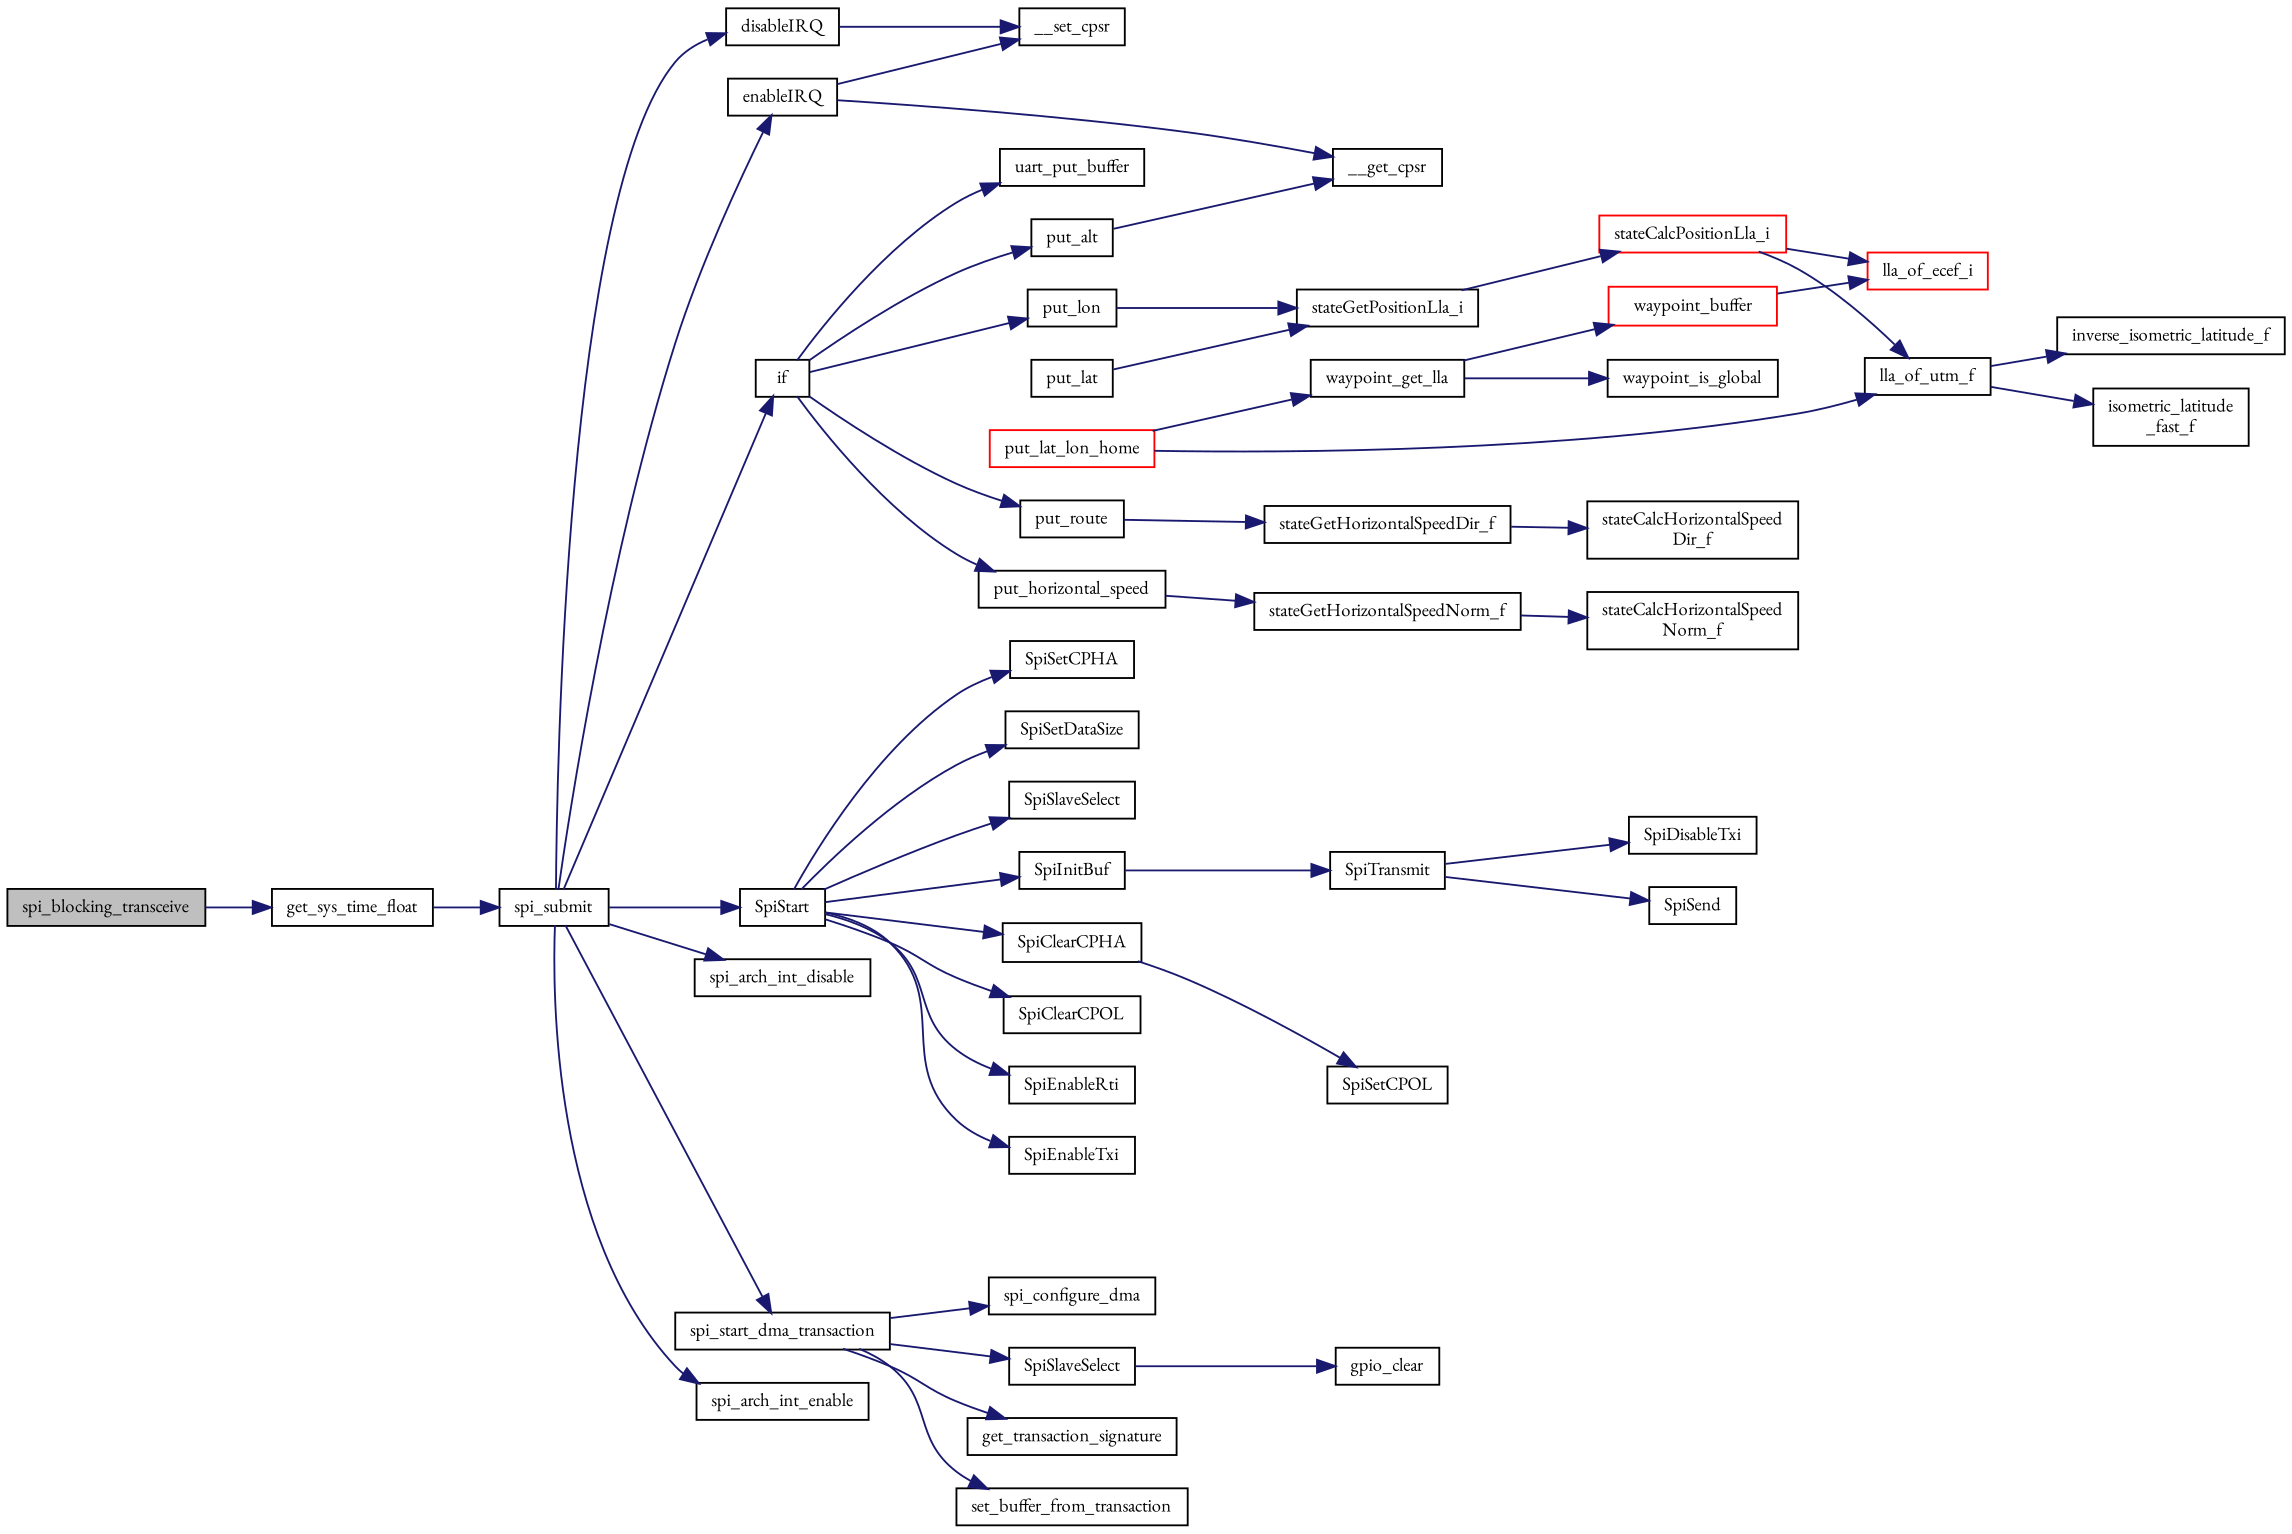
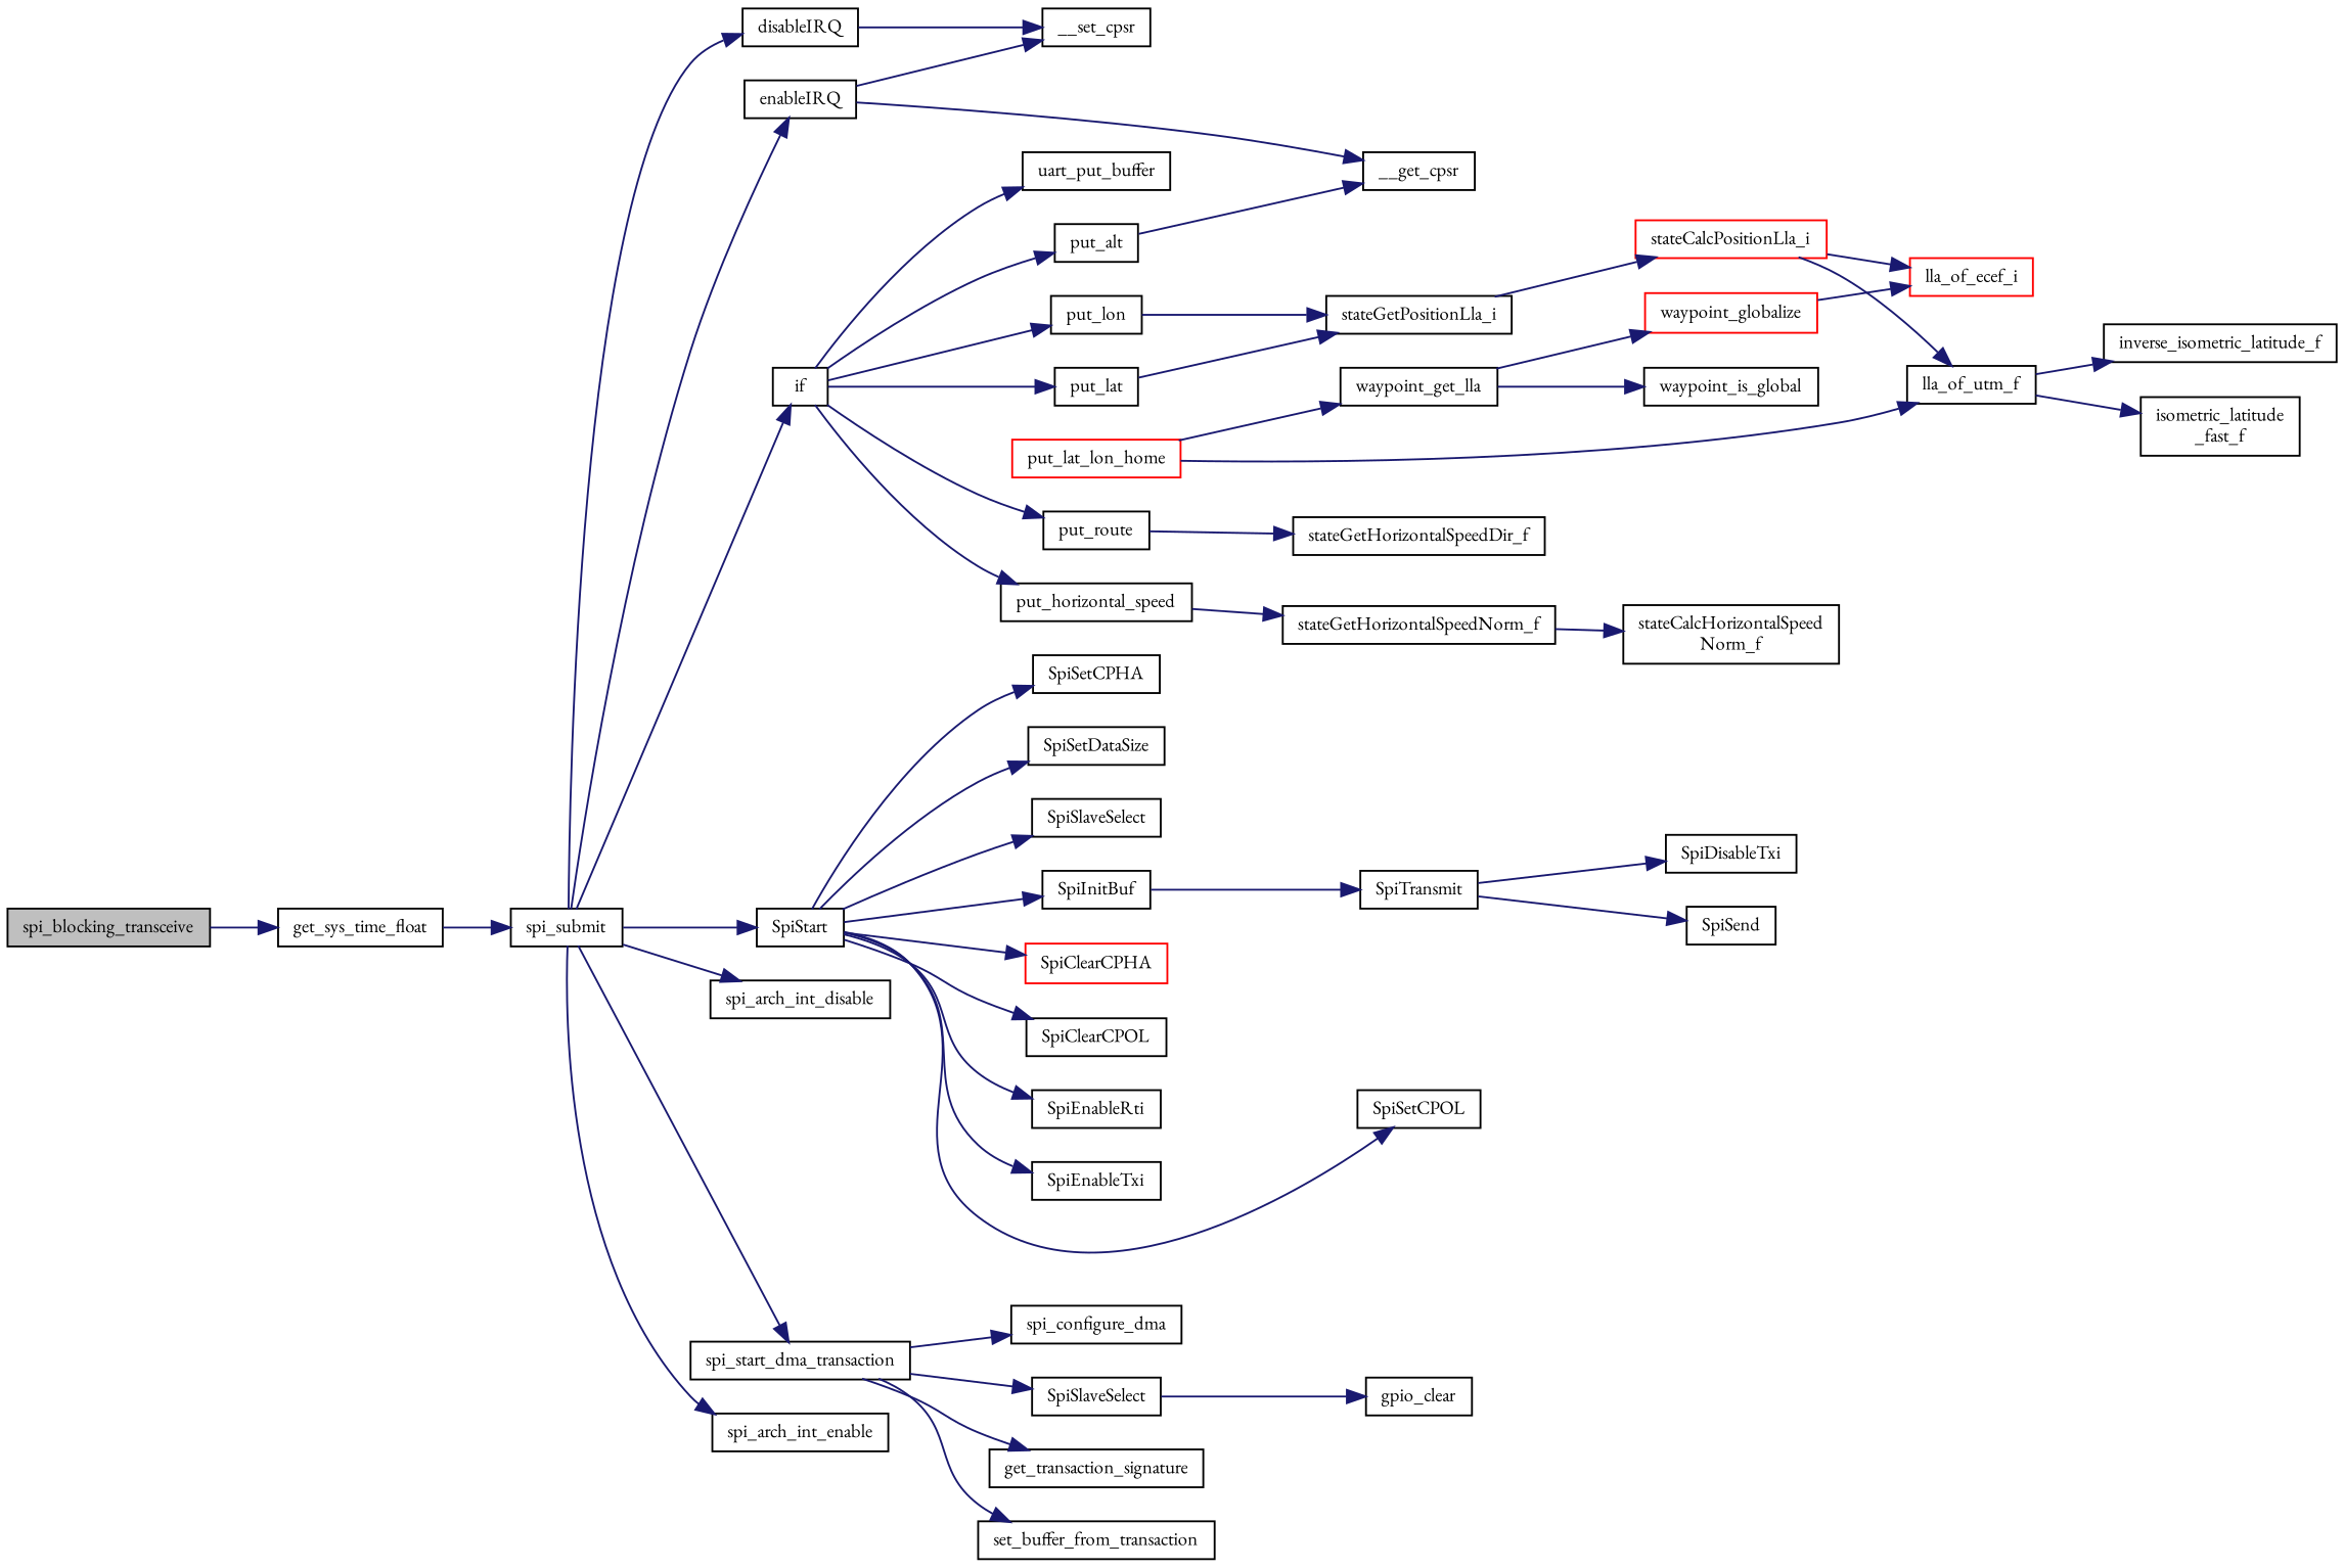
  digraph {
    fontname="EB Garamond"
    rankdir=LR
    node [color=black fillcolor=white fontname="EB Garamond" fontsize=10 shape=record style=filled]
    edge [color=midnightblue fontname="EB Garamond" fontsize=10 labelfontname=FreeSans labelfontsize=10 style=solid]
    n1 [fillcolor=grey75 fontcolor=black height=0.2 label=spi_blocking_transceive width=0.4]
    n2 [height=0.2 label=get_sys_time_float width=0.4]
    n3 [height=0.2 label=spi_submit width=0.4]
    n4 [height=0.2 label=if width=0.4]
    n5 [height=0.2 label=disableIRQ width=0.4]
    n6 [height=0.2 label=SpiStart width=0.4]
    n7 [height=0.2 label=enableIRQ width=0.4]
    n8 [height=0.2 label=spi_arch_int_disable width=0.4]
    n9 [height=0.2 label=spi_start_dma_transaction width=0.4]
    n10 [height=0.2 label=spi_arch_int_enable width=0.4]
    n11 [height=0.2 label=put_alt width=0.4]
    n12 [height=0.2 label=put_horizontal_speed width=0.4]
    n13 [height=0.2 label=put_lat width=0.4]
    n14 [height=0.2 label=put_lon width=0.4]
    n15 [height=0.2 label=put_route width=0.4]
    n16 [height=0.2 label=uart_put_buffer width=0.4]
    n17 [height=0.2 label=__set_cpsr width=0.4]
-   n18 [height=0.2 label=SpiClearCPHA width=0.4]
+   n18 [color=red height=0.2 label=SpiClearCPHA width=0.4]
    n19 [height=0.2 label=SpiClearCPOL width=0.4]
    n20 [height=0.2 label=SpiEnableRti width=0.4]
    n21 [height=0.2 label=SpiEnableTxi width=0.4]
    n22 [height=0.2 label=SpiInitBuf width=0.4]
    n23 [height=0.2 label=SpiSetCPHA width=0.4]
    n24 [height=0.2 label=SpiSetCPOL width=0.4]
    n25 [height=0.2 label=SpiSetDataSize width=0.4]
    n26 [height=0.2 label=SpiSlaveSelect width=0.4]
    n27 [height=0.2 label=__get_cpsr width=0.4]
    n28 [height=0.2 label=get_transaction_signature width=0.4]
    n29 [height=0.2 label=set_buffer_from_transaction width=0.4]
    n30 [height=0.2 label=spi_configure_dma width=0.4]
    n31 [height=0.2 label=SpiSlaveSelect width=0.4]
    n32 [height=0.2 label=stateGetHorizontalSpeedNorm_f width=0.4]
    n33 [height=0.2 label=stateGetPositionLla_i width=0.4]
    n34 [color=red height=0.2 label=put_lat_lon_home width=0.4]
    n35 [height=0.2 label=lla_of_utm_f width=0.4]
    n36 [height=0.2 label=waypoint_get_lla width=0.4]
    n37 [height=0.2 label=stateGetHorizontalSpeedDir_f width=0.4]
    n38 [height=0.2 label="stateCalcHorizontalSpeed\lNorm_f" width=0.4]
    n39 [color=red height=0.2 label=stateCalcPositionLla_i width=0.4]
    n40 [color=red height=0.2 label=lla_of_ecef_i width=0.4]
    n41 [height=0.2 label=inverse_isometric_latitude_f width=0.4]
    n42 [height=0.2 label="isometric_latitude\l_fast_f" width=0.4]
-   n43 [color=red height=0.2 label=waypoint_buffer width=0.4]
+   n43 [color=red height=0.2 label=waypoint_globalize width=0.4]
    n44 [height=0.2 label=waypoint_is_global width=0.4]
-   n45 [height=0.2 label="stateCalcHorizontalSpeed\lDir_f" width=0.4]
    n46 [height=0.2 label=SpiTransmit width=0.4]
    n47 [height=0.2 label=SpiDisableTxi width=0.4]
    n48 [height=0.2 label=SpiSend width=0.4]
    n49 [height=0.2 label=gpio_clear width=0.4]
    n1 -> n2
    n2 -> n3
    n3 -> n4
    n3 -> n5
    n3 -> n6
    n3 -> n7
    n3 -> n8
    n3 -> n9
    n3 -> n10
    n4 -> n11
    n4 -> n12
+   n4 -> n13
    n4 -> n14
    n4 -> n15
    n4 -> n16
    n5 -> n17
    n6 -> n18
    n6 -> n19
    n6 -> n20
    n6 -> n21
    n6 -> n22
    n6 -> n23
-   n18 -> n24
+   n6 -> n24
    n6 -> n25
    n6 -> n26
    n7 -> n17
    n7 -> n27
    n9 -> n28
    n9 -> n29
    n9 -> n30
    n9 -> n31
    n11 -> n27
    n12 -> n32
    n13 -> n33
    n14 -> n33
    n15 -> n37
    n22 -> n46
    n31 -> n49
    n32 -> n38
    n33 -> n39
    n34 -> n35
    n34 -> n36
    n35 -> n41
    n35 -> n42
    n36 -> n43
    n36 -> n44
-   n37 -> n45
    n39 -> n35
    n39 -> n40
    n43 -> n40
    n46 -> n47
    n46 -> n48
  }
